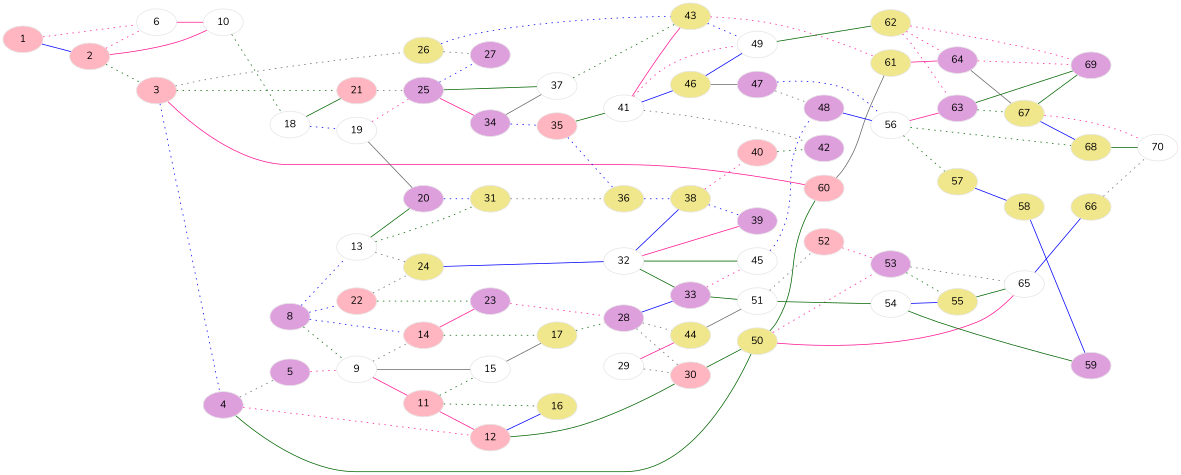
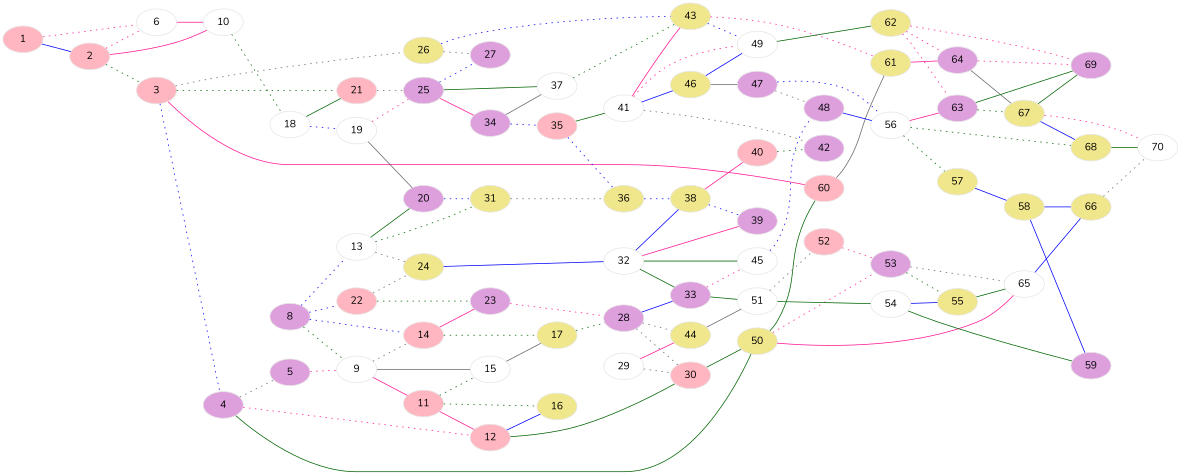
  graph {
    fontname=Nunito
    rankdir=LR
    node [color=gray90 fillcolor=plum fontname=Nunito style=filled]
    edge [color=darkgreen fontname=Nunito style=dotted weight=1.0]
    1 [fillcolor=lightpink]
    2 [fillcolor=lightpink]
    6 [fillcolor=white]
    3 [fillcolor=lightpink]
    10 [fillcolor=white]
    4
    21 [fillcolor=lightpink]
    26 [fillcolor=khaki]
    60 [fillcolor=lightpink]
    18 [fillcolor=white]
    5
    12 [fillcolor=lightpink]
    50 [fillcolor=khaki]
    25
    27
    43 [fillcolor=khaki]
    61 [fillcolor=khaki]
    9 [fillcolor=white]
    16 [fillcolor=khaki]
    30 [fillcolor=lightpink]
    53
    65 [fillcolor=white]
    14 [fillcolor=lightpink]
    11 [fillcolor=lightpink]
    15 [fillcolor=white]
    8
    13 [fillcolor=white]
    22 [fillcolor=lightpink]
    20
    24 [fillcolor=khaki]
    31 [fillcolor=khaki]
    17 [fillcolor=khaki]
    23
    19 [fillcolor=white]
    32 [fillcolor=white]
    36 [fillcolor=khaki]
    28
    33
    44 [fillcolor=khaki]
    34
    37 [fillcolor=white]
    38 [fillcolor=khaki]
    39
    45 [fillcolor=white]
    35 [fillcolor=lightpink]
    49 [fillcolor=white]
    29 [fillcolor=white]
    51 [fillcolor=white]
    40 [fillcolor=lightpink]
    48
    52 [fillcolor=lightpink]
    54 [fillcolor=white]
    41 [fillcolor=white]
    42
    46 [fillcolor=khaki]
    47
    62 [fillcolor=khaki]
    64
    56 [fillcolor=white]
    57 [fillcolor=khaki]
    63
    68 [fillcolor=khaki]
    69
    55 [fillcolor=khaki]
    66 [fillcolor=khaki]
    59
    58 [fillcolor=khaki]
    67 [fillcolor=khaki]
    70 [fillcolor=white]
    1 -- 2 [color=blue style=solid]
    1 -- 6 [color=deeppink]
    2 -- 6 [color=deeppink]
    2 -- 3 [weight=2.0]
    2 -- 10 [color=deeppink style=solid weight=2.0]
    6 -- 10 [color=deeppink style=solid]
    3 -- 4 [color=blue]
    3 -- 21
    3 -- 26 [color=gray40]
    3 -- 60 [color=deeppink style=solid weight=2.0]
    10 -- 18
    4 -- 5 [color=gray40]
    4 -- 12 [color=deeppink]
    4 -- 50 [style=solid]
    21 -- 25 [color=gray40]
    26 -- 27 [color=gray40]
    26 -- 43 [color=blue]
    60 -- 61 [color=gray40 style=solid]
    18 -- 21 [style=solid]
    18 -- 19 [color=blue]
    5 -- 9 [color=deeppink]
    12 -- 16 [color=blue style=solid weight=3.0]
    12 -- 30 [style=solid]
    50 -- 60 [style=solid]
    50 -- 53 [color=deeppink weight=2.0]
    50 -- 65 [color=deeppink style=solid]
    25 -- 27 [color=blue weight=2.0]
    25 -- 34 [color=deeppink style=solid]
    25 -- 37 [style=solid]
    43 -- 61 [color=deeppink weight=2.0]
    43 -- 49 [color=blue]
    61 -- 64 [color=deeppink style=solid weight=2.0]
    9 -- 14 [color=gray40]
    9 -- 11 [color=deeppink style=solid]
    9 -- 15 [color=gray40 style=solid]
    30 -- 50 [style=solid]
    53 -- 65 [color=gray40]
    53 -- 55
    65 -- 66 [color=blue style=solid]
    14 -- 17
    14 -- 23 [color=deeppink style=solid]
    11 -- 12 [color=deeppink style=solid]
    11 -- 16
    11 -- 15
    15 -- 17 [color=gray40 style=solid]
    8 -- 9
    8 -- 14 [color=blue]
    8 -- 13 [color=blue]
    8 -- 22 [color=blue]
    13 -- 20 [style=solid]
    13 -- 24 [color=gray40]
    13 -- 31
    22 -- 24 [color=gray40]
    22 -- 23
    20 -- 31 [color=blue]
    24 -- 32 [color=blue style=solid]
    31 -- 36 [color=gray40]
    17 -- 28
    23 -- 28 [color=deeppink]
    19 -- 25 [color=deeppink]
    19 -- 20 [color=gray40 style=solid]
    32 -- 33 [style=solid]
    32 -- 38 [color=blue style=solid]
    32 -- 39 [color=deeppink style=solid]
    32 -- 45 [style=solid]
    36 -- 38 [color=blue]
    28 -- 30 [color=gray40]
    28 -- 33 [color=blue style=solid weight=2.0]
    28 -- 44 [color=gray40]
    33 -- 45 [color=deeppink]
    33 -- 51 [style=solid]
    44 -- 51 [color=gray40 style=solid]
    34 -- 37 [color=gray40 style=solid]
    34 -- 35 [color=blue]
    37 -- 43
    38 -- 39 [color=blue weight=2.0]
-   38 -- 40 [color=deeppink weight=2.0]
+   38 -- 40 [color=deeppink style=solid weight=2.0]
    45 -- 48 [color=blue]
    35 -- 36 [color=blue]
    35 -- 41 [style=solid]
    49 -- 62 [style=solid]
    29 -- 30 [color=gray40]
    29 -- 44 [color=deeppink style=solid]
    51 -- 52 [color=gray40]
    51 -- 54 [style=solid weight=2.0]
    40 -- 42
    48 -- 56 [color=blue style=solid]
    52 -- 53 [color=deeppink weight=2.0]
    54 -- 55 [color=blue style=solid weight=2.0]
    54 -- 59 [style=solid weight=2.0]
    41 -- 43 [color=deeppink style=solid]
    41 -- 49 [color=deeppink]
    41 -- 42 [color=gray40 weight=2.0]
    41 -- 46 [color=blue style=solid]
    46 -- 49 [color=blue style=solid]
    46 -- 47 [color=gray40 style=solid]
    47 -- 48 [color=gray40]
    47 -- 56 [color=blue]
    62 -- 64 [color=deeppink]
    62 -- 63 [color=deeppink]
    62 -- 69 [color=deeppink]
    64 -- 69 [color=deeppink weight=2.0]
    64 -- 67 [color=gray40 style=solid]
    56 -- 57 [weight=2.0]
    56 -- 63 [color=deeppink style=solid]
    56 -- 68
    57 -- 58 [color=blue style=solid]
    63 -- 69 [style=solid]
    63 -- 67
    68 -- 70 [style=solid]
    55 -- 65 [style=solid]
    66 -- 70 [color=gray40]
+   58 -- 66 [color=blue style=solid]
    58 -- 59 [color=blue style=solid]
    67 -- 68 [color=blue style=solid]
    67 -- 69 [style=solid weight=2.0]
    67 -- 70 [color=deeppink]
  }
